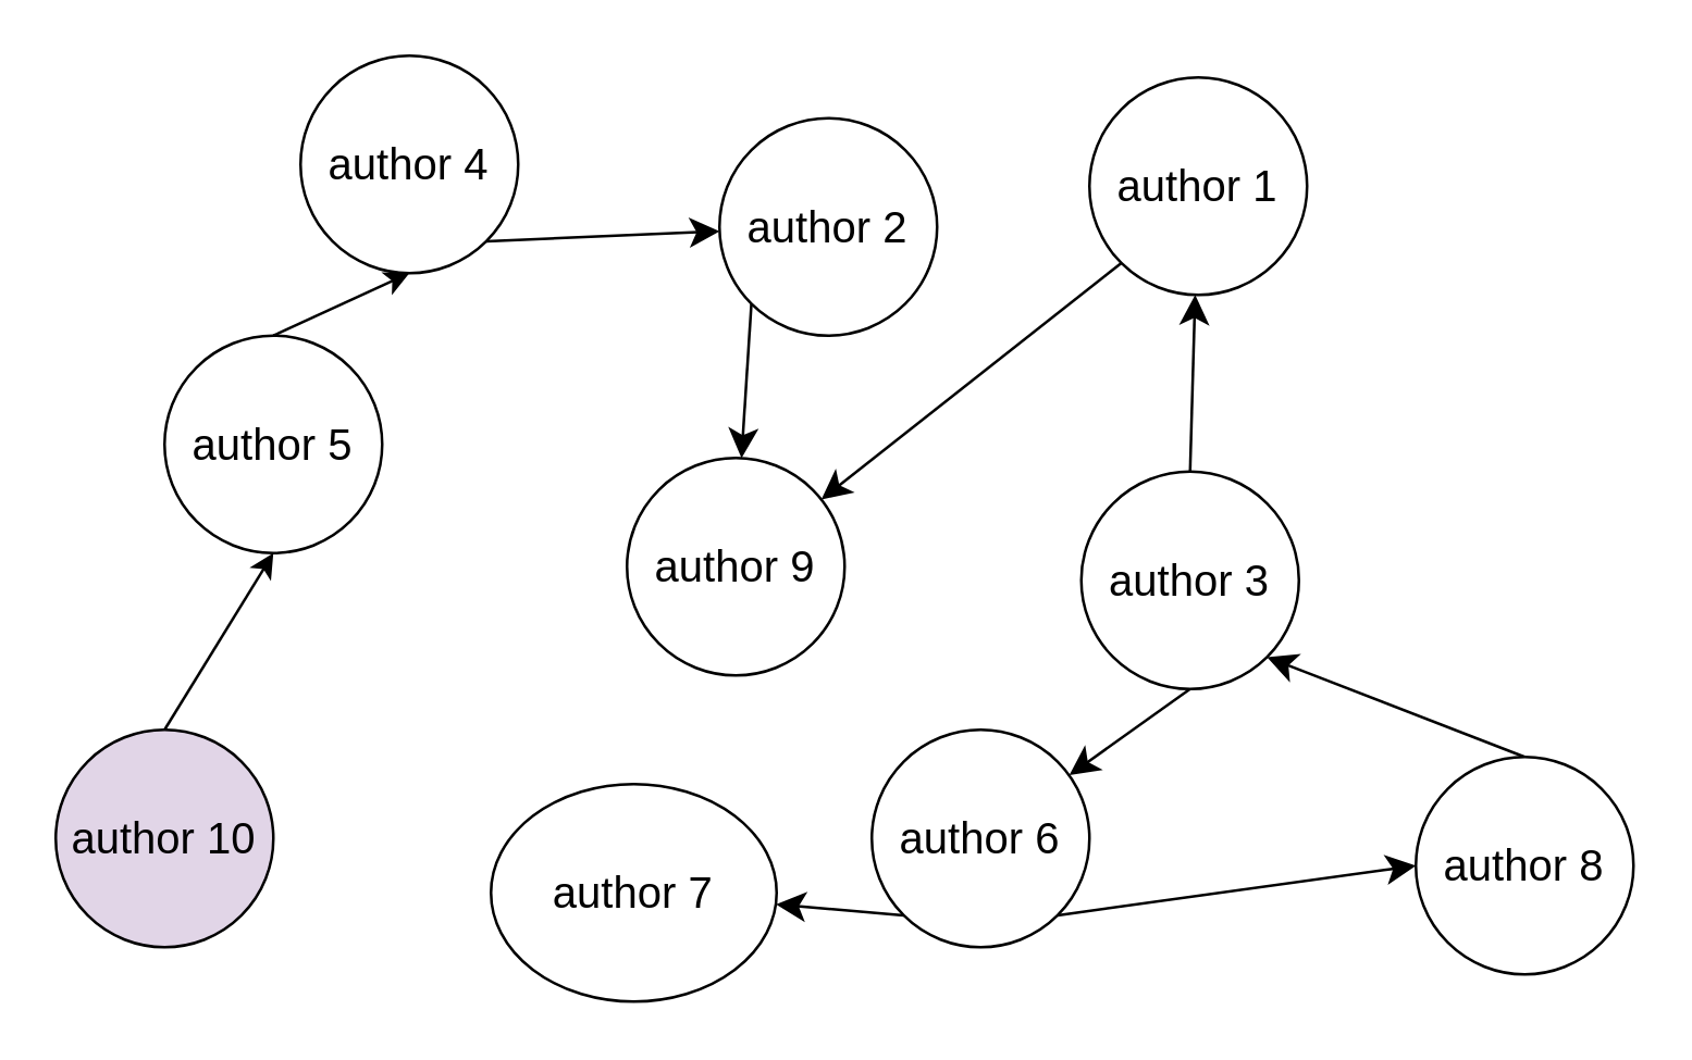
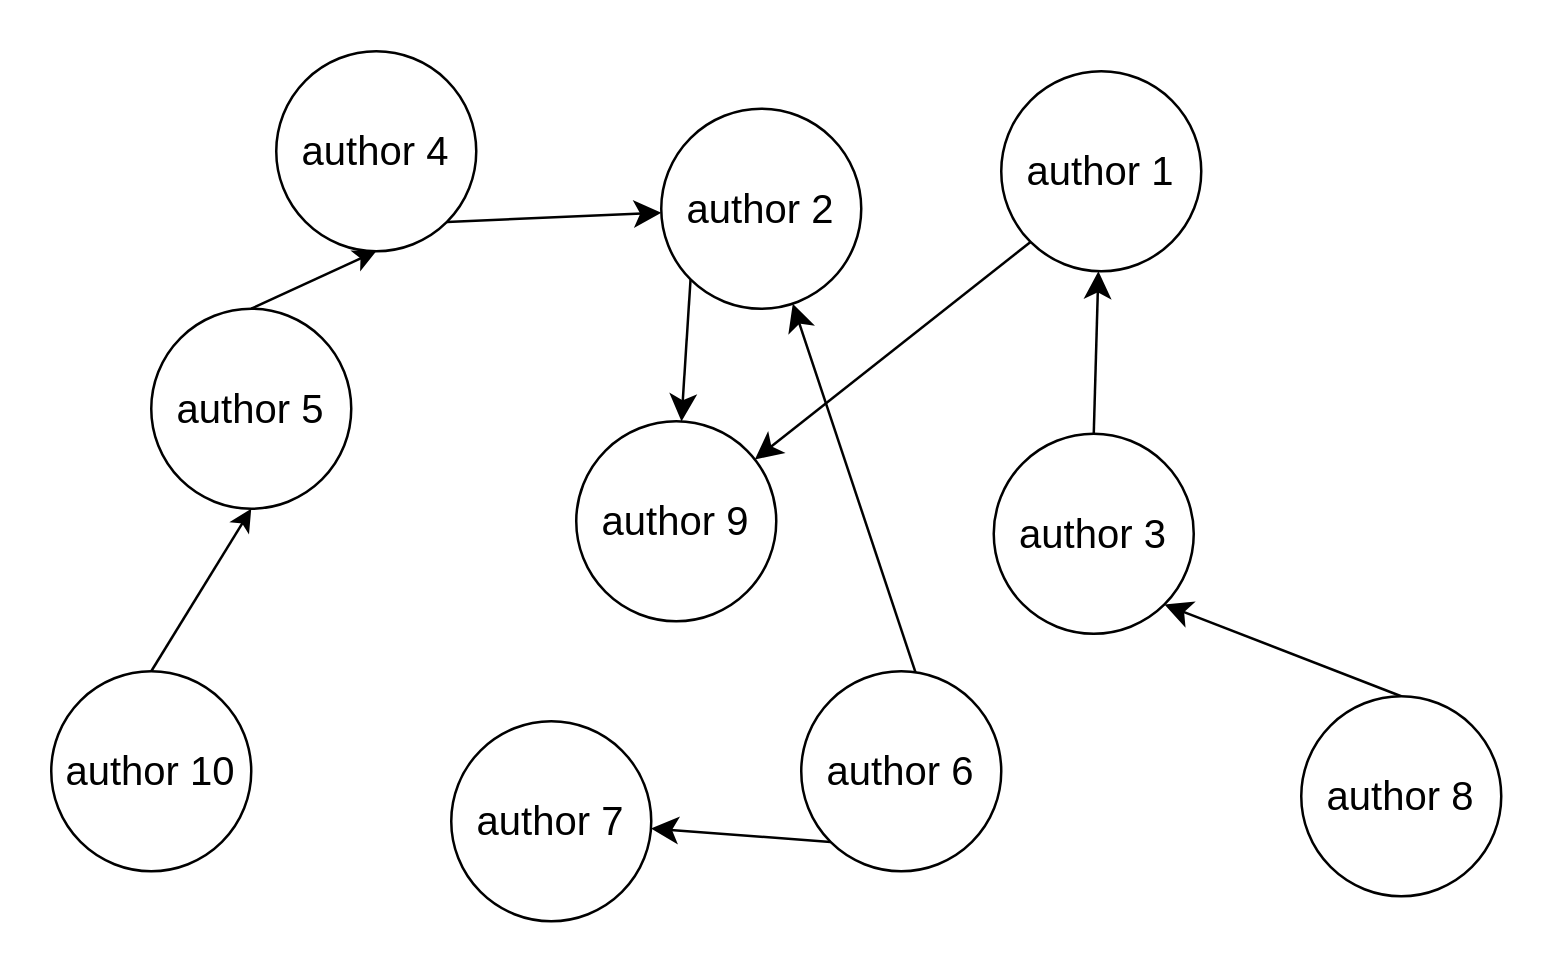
  <mxCell id="0" />
  <mxCell id="1" parent="0" />
  <mxCell id="2" style="edgeStyle=none;curved=1;rounded=0;orthogonalLoop=1;jettySize=auto;html=1;exitX=0;exitY=1;exitDx=0;exitDy=0;fontSize=12;startSize=8;endSize=8;" edge="1" parent="1" source="3" target="19"><mxGeometry relative="1" as="geometry" /></mxCell>
  <mxCell id="3" value="&lt;font style=&quot;font-size: 16px;&quot;&gt;author 1&lt;/font&gt;" style="ellipse;whiteSpace=wrap;html=1;aspect=fixed;" vertex="1" parent="1"><mxGeometry x="400" width="80" height="80" as="geometry" y="28" /></mxCell>
  <mxCell id="4" style="edgeStyle=none;curved=1;rounded=0;orthogonalLoop=1;jettySize=auto;html=1;exitX=0;exitY=1;exitDx=0;exitDy=0;fontSize=12;startSize=8;endSize=8;" edge="1" parent="1" source="5" target="19"><mxGeometry relative="1" as="geometry" /></mxCell>
  <mxCell id="5" value="&lt;span style=&quot;font-size: 16px;&quot;&gt;author 2&lt;/span&gt;" style="ellipse;whiteSpace=wrap;html=1;aspect=fixed;" vertex="1" parent="1"><mxGeometry x="264" y="43" width="80" height="80" as="geometry" /></mxCell>
  <mxCell id="6" style="edgeStyle=none;curved=1;rounded=0;orthogonalLoop=1;jettySize=auto;html=1;exitX=0.5;exitY=0;exitDx=0;exitDy=0;fontSize=12;startSize=8;endSize=8;" edge="1" parent="1" source="8" target="3"><mxGeometry relative="1" as="geometry" /></mxCell>
- <mxCell id="7" style="edgeStyle=none;curved=1;rounded=0;orthogonalLoop=1;jettySize=auto;html=1;exitX=0.5;exitY=1;exitDx=0;exitDy=0;fontSize=12;startSize=8;endSize=8;" edge="1" parent="1" source="8" target="15"><mxGeometry relative="1" as="geometry" /></mxCell>
  <mxCell id="8" value="&lt;span style=&quot;font-size: 16px;&quot;&gt;author 3&lt;/span&gt;" style="ellipse;whiteSpace=wrap;html=1;aspect=fixed;" vertex="1" parent="1"><mxGeometry x="397" y="173" width="80" height="80" as="geometry" /></mxCell>
  <mxCell id="9" style="edgeStyle=none;curved=1;rounded=0;orthogonalLoop=1;jettySize=auto;html=1;exitX=1;exitY=1;exitDx=0;exitDy=0;fontSize=12;startSize=8;endSize=8;" edge="1" parent="1" source="10" target="5"><mxGeometry relative="1" as="geometry" /></mxCell>
  <mxCell id="10" value="&lt;span style=&quot;font-size: 16px;&quot;&gt;author 4&lt;/span&gt;" style="ellipse;whiteSpace=wrap;html=1;aspect=fixed;" vertex="1" parent="1"><mxGeometry x="110" y="20" width="80" height="80" as="geometry" /></mxCell>
  <mxCell id="11" style="rounded=0;orthogonalLoop=1;jettySize=auto;html=1;exitX=0.5;exitY=0;exitDx=0;exitDy=0;entryX=0.5;entryY=1;entryDx=0;entryDy=0;" edge="1" parent="1" source="12" target="10"><mxGeometry relative="1" as="geometry" /></mxCell>
  <mxCell id="12" value="&lt;span style=&quot;font-size: 16px;&quot;&gt;author 5&lt;/span&gt;" style="ellipse;whiteSpace=wrap;html=1;aspect=fixed;" vertex="1" parent="1"><mxGeometry x="60" y="123" width="80" height="80" as="geometry" /></mxCell>
  <mxCell id="13" style="edgeStyle=none;curved=1;rounded=0;orthogonalLoop=1;jettySize=auto;html=1;exitX=0;exitY=1;exitDx=0;exitDy=0;fontSize=12;startSize=8;endSize=8;" edge="1" parent="1" source="15" target="16"><mxGeometry relative="1" as="geometry" /></mxCell>
- <mxCell id="14" style="edgeStyle=none;curved=1;rounded=0;orthogonalLoop=1;jettySize=auto;html=1;exitX=1;exitY=1;exitDx=0;exitDy=0;entryX=0;entryY=0.5;entryDx=0;entryDy=0;fontSize=12;startSize=8;endSize=8;" edge="1" parent="1" source="15" target="18"><mxGeometry relative="1" as="geometry" /></mxCell>
+ <mxCell id="14" style="edgeStyle=none;curved=1;rounded=0;orthogonalLoop=1;jettySize=auto;html=1;exitX=1;exitY=1;exitDx=0;exitDy=0;fontSize=12;startSize=8;endSize=8;" edge="1" parent="1" source="15" target="5"><mxGeometry relative="1" as="geometry" /></mxCell>
  <mxCell id="15" value="&lt;span style=&quot;font-size: 16px;&quot;&gt;author 6&lt;/span&gt;" style="ellipse;whiteSpace=wrap;html=1;aspect=fixed;" vertex="1" parent="1"><mxGeometry x="320" y="268" width="80" height="80" as="geometry" /></mxCell>
- <mxCell id="16" value="&lt;span style=&quot;font-size: 16px;&quot;&gt;author 7&lt;/span&gt;" style="ellipse;whiteSpace=wrap;html=1;aspect=fixed;" vertex="1" parent="1"><mxGeometry x="180" y="288" width="105" height="80" as="geometry" /></mxCell>
+ <mxCell id="16" value="&lt;span style=&quot;font-size: 16px;&quot;&gt;author 7&lt;/span&gt;" style="ellipse;whiteSpace=wrap;html=1;aspect=fixed;" vertex="1" parent="1"><mxGeometry x="180" y="288" width="80" height="80" as="geometry" /></mxCell>
  <mxCell id="17" style="edgeStyle=none;curved=1;rounded=0;orthogonalLoop=1;jettySize=auto;html=1;exitX=0.5;exitY=0;exitDx=0;exitDy=0;entryX=1;entryY=1;entryDx=0;entryDy=0;fontSize=12;startSize=8;endSize=8;" edge="1" parent="1" source="18" target="8"><mxGeometry relative="1" as="geometry" /></mxCell>
  <mxCell id="18" value="&lt;span style=&quot;font-size: 16px;&quot;&gt;author 8&lt;/span&gt;" style="ellipse;whiteSpace=wrap;html=1;aspect=fixed;" vertex="1" parent="1"><mxGeometry x="520" y="278" width="80" height="80" as="geometry" /></mxCell>
  <mxCell id="19" value="&lt;span style=&quot;font-size: 16px;&quot;&gt;author 9&lt;/span&gt;" style="ellipse;whiteSpace=wrap;html=1;aspect=fixed;" vertex="1" parent="1"><mxGeometry x="230" y="168" width="80" height="80" as="geometry" /></mxCell>
  <mxCell id="20" style="rounded=0;orthogonalLoop=1;jettySize=auto;html=1;exitX=0.5;exitY=0;exitDx=0;exitDy=0;entryX=0.5;entryY=1;entryDx=0;entryDy=0;" edge="1" parent="1" source="21" target="12"><mxGeometry relative="1" as="geometry" /></mxCell>
- <mxCell id="21" value="&lt;span style=&quot;font-size: 16px;&quot;&gt;author 10&lt;/span&gt;" style="ellipse;whiteSpace=wrap;html=1;aspect=fixed;fillColor=#e1d5e7;" vertex="1" parent="1"><mxGeometry x="20" y="268" width="80" height="80" as="geometry" /></mxCell>
+ <mxCell id="21" value="&lt;span style=&quot;font-size: 16px;&quot;&gt;author 10&lt;/span&gt;" style="ellipse;whiteSpace=wrap;html=1;aspect=fixed;" vertex="1" parent="1"><mxGeometry x="20" y="268" width="80" height="80" as="geometry" /></mxCell>
